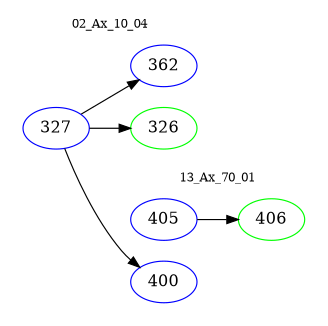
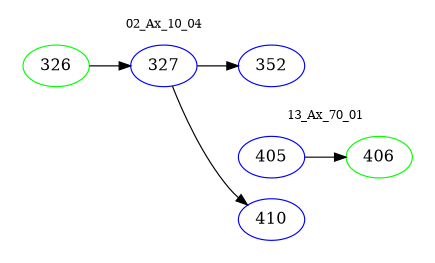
  digraph {
    rankdir=LR
    node [color=blue]
    edge [color=black]
    n1 [label=405]
    n2 [color=green label=406]
-   n3 [label=400]
+   n3 [label=410]
    n4 [label=327]
    n5 [color=green label=326]
-   n6 [label=362]
+   n6 [label=352]
    subgraph cluster_1 {
      color=white
      fontsize=10
      label="13_Ax_70_01"
      n1
      n2
      n3
    }
    subgraph cluster_2 {
      color=white
      fontsize=10
      label="02_Ax_10_04"
      n4
      n5
      n6
    }
    n1 -> n2
    n4 -> n3
-   n4 -> n5
+   n5 -> n4
    n4 -> n6
  }
